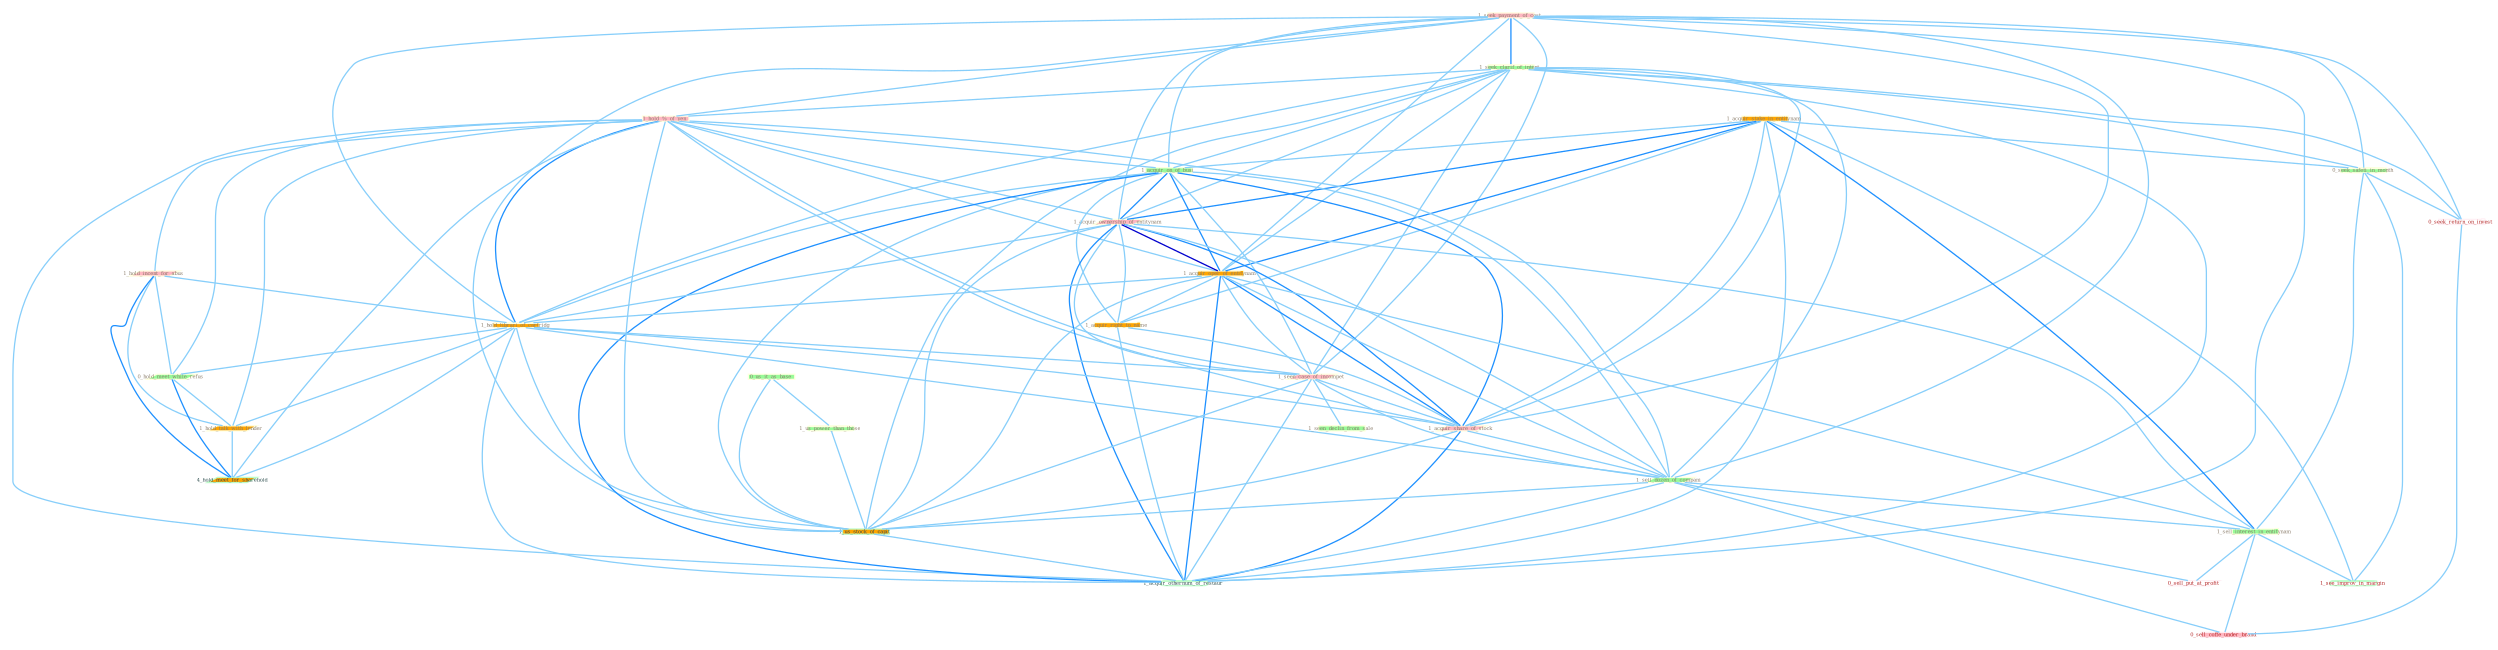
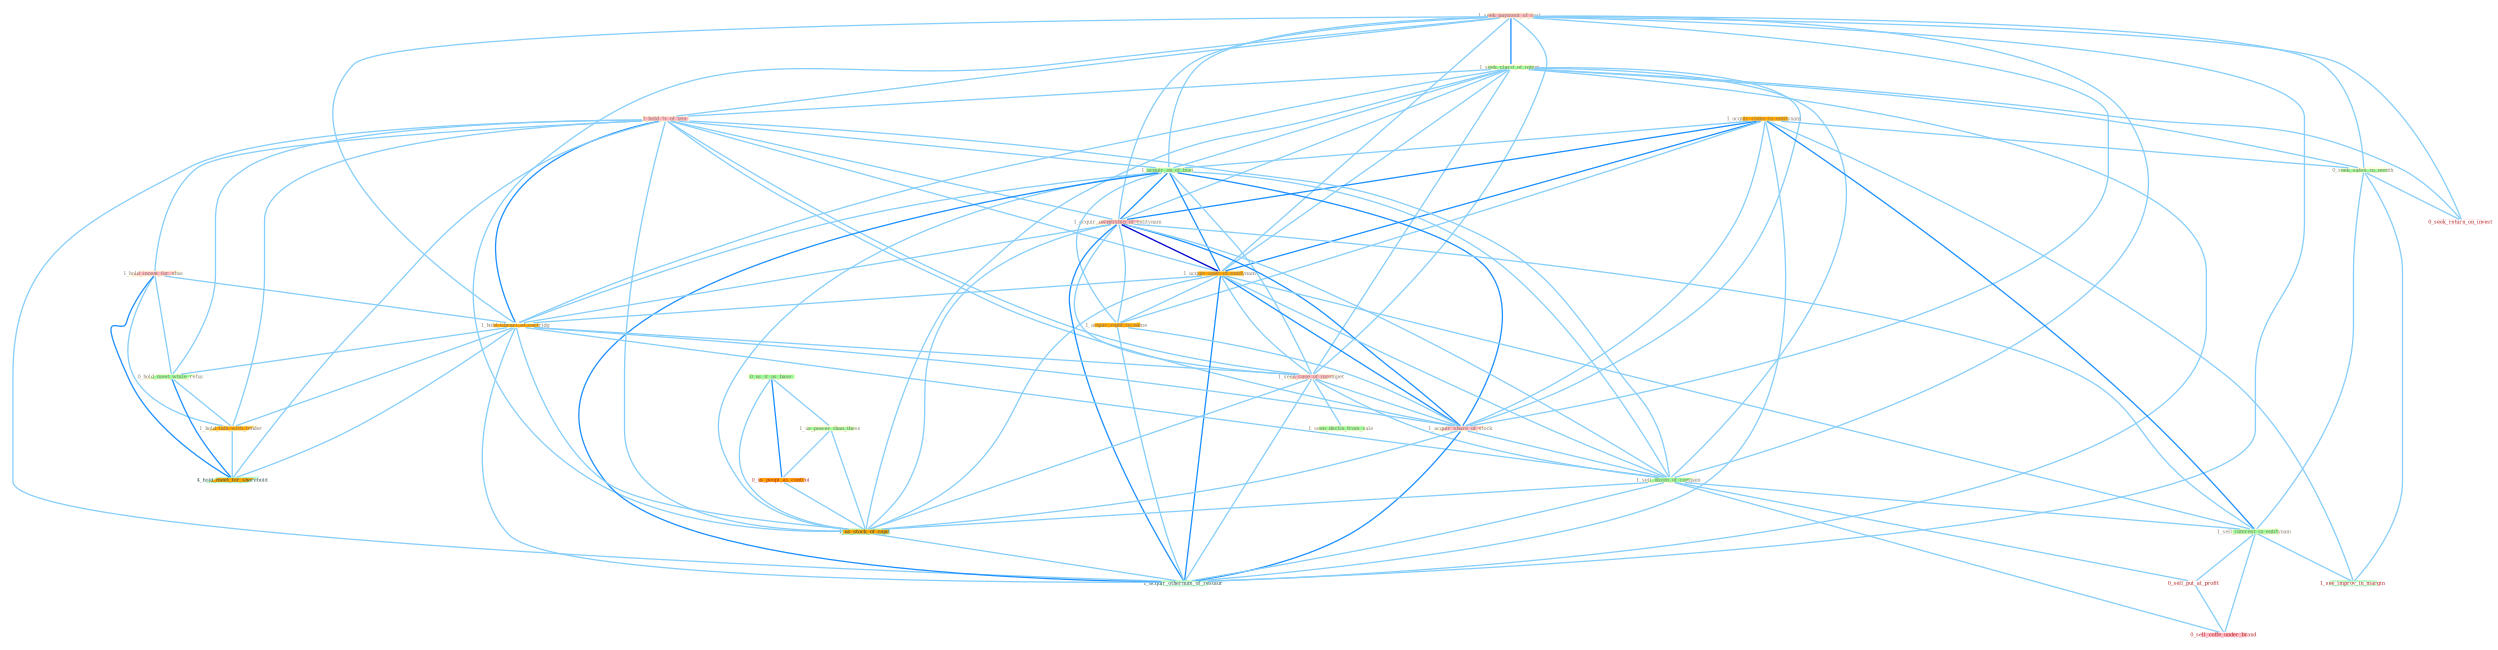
  graph {
    node [color="#ffffe0" fillcolor=palegreen fixedsize=true fontcolor="#8b7d6b" fontsize=4 shape=box style=filled]
    edge [color="#87cefa" w=1]
    "1_seek_payment_of_cost " [fillcolor=lightpink height=.06 width=.5]
    "1_seek_clarif_of_intent " [height=.06 shape=cylinder width=.5]
    "1_acquir_stake_in_entitynam " [fillcolor=orange height=.06 width=.5]
    "1_hold_%_of_yen " [fillcolor=lightpink height=.06 width=.5]
    "1_acquir_on_of_busi " [height=.06 width=.5]
    "0_us_it_as_base " [height=.06 width=.5]
    "0_seek_safeti_in_month " [height=.06 shape=cylinder width=.5]
    "1_acquir_ownership_of_entitynam " [fillcolor=lightpink height=.06 shape=parallelogram width=.5]
    "1_acquir_oper_of_entitynam " [fillcolor=orange height=.06 shape=folder width=.5]
    "1_acquir_right_to_name " [fillcolor=orange height=.06 shape=folder width=.5]
    "1_hold_incent_for_abus " [fillcolor=lightpink height=.06 shape=parallelogram width=.5]
    "1_hold_librari_of_cartridg " [fillcolor=orange height=.06 shape=cylinder width=.5]
    "0_hold_meet_while_refus " [height=.06 shape=parallelogram width=.5]
    "1_seen_case_of_incompet " [fillcolor=lightpink height=.06 shape=parallelogram width=.5]
    "1_us_power_than_those " [height=.06 shape=cylinder width=.5]
    "1_acquir_share_of_stock " [fillcolor=lightpink height=.06 shape=parallelogram width=.5]
    "1_hold_talk_with_lender " [fillcolor=orange height=.06 shape=parallelogram width=.5]
    "1_seen_declin_from_sale " [height=.06 width=.5]
    "1_sell_dozen_of_compani " [height=.06 shape=parallelogram width=.5]
    "1_sell_interest_in_entitynam " [height=.06 shape=folder width=.5]
+   "0_us_peopl_as_control " [color="#fff0f5" fillcolor=orange fontcolor="#b22222" height=.06 width=.5]
    "0_sell_put_at_profit " [color="#fff0f5" fillcolor=white fontcolor="#b22222" height=.06 shape=parallelogram width=.5]
    "0_seek_return_on_invest " [color="#fff0f5" fillcolor=white fontcolor="#b22222" height=.06 shape=folder width=.5]
    "0_sell_coffe_under_brand " [color="#fff0f5" fillcolor=lightpink fontcolor="#b22222" height=.06 width=.5]
    "1_us_stock_of_capit " [color="#BDFCC9" fillcolor=orange fontcolor="#2f4f4f" height=.06 width=.5]
    "1_acquir_othernum_of_restaur " [color="#BDFCC9" fillcolor=white fontcolor="#2f4f4f" height=.06 shape=cylinder width=.5]
    "1_see_improv_in_margin " [color="#BDFCC9" fillcolor=white fontcolor="#b22222" height=.06 shape=cylinder width=.5]
    n28 [color="#BDFCC9" fillcolor=orange fontcolor="#2f4f4f" height=.06 label="4_hold_meet_for_sharehold" shape=parallelogram width=.5]
    subgraph sub_1 {
      "1_seek_payment_of_cost "
      "1_seek_clarif_of_intent "
      "1_acquir_stake_in_entitynam "
      "1_hold_%_of_yen "
      "1_acquir_on_of_busi "
      "0_us_it_as_base "
      "0_seek_safeti_in_month "
      "1_acquir_ownership_of_entitynam "
      "1_acquir_oper_of_entitynam "
      "1_acquir_right_to_name "
      "1_hold_incent_for_abus "
      "1_hold_librari_of_cartridg "
      "0_hold_meet_while_refus "
      "1_seen_case_of_incompet "
      "1_us_power_than_those "
      "1_acquir_share_of_stock "
      "1_hold_talk_with_lender "
      "1_seen_declin_from_sale "
      "1_sell_dozen_of_compani "
      "1_sell_interest_in_entitynam "
    }
    subgraph sub_2 {
+     "0_us_peopl_as_control "
      "0_sell_put_at_profit "
      "0_seek_return_on_invest "
      "0_sell_coffe_under_brand "
    }
    "1_seek_payment_of_cost " -- "1_seek_clarif_of_intent " [color="#1e90ff" w=2]
    "1_seek_payment_of_cost " -- "1_hold_%_of_yen "
    "1_seek_payment_of_cost " -- "1_acquir_on_of_busi "
    "1_seek_payment_of_cost " -- "0_seek_safeti_in_month "
    "1_seek_payment_of_cost " -- "1_acquir_ownership_of_entitynam "
    "1_seek_payment_of_cost " -- "1_acquir_oper_of_entitynam "
    "1_seek_payment_of_cost " -- "1_hold_librari_of_cartridg "
    "1_seek_payment_of_cost " -- "1_seen_case_of_incompet "
    "1_seek_payment_of_cost " -- "1_acquir_share_of_stock "
    "1_seek_payment_of_cost " -- "1_sell_dozen_of_compani "
    "1_seek_payment_of_cost " -- "0_seek_return_on_invest "
    "1_seek_payment_of_cost " -- "1_us_stock_of_capit "
    "1_seek_payment_of_cost " -- "1_acquir_othernum_of_restaur "
    "1_seek_clarif_of_intent " -- "1_hold_%_of_yen "
    "1_seek_clarif_of_intent " -- "1_acquir_on_of_busi "
    "1_seek_clarif_of_intent " -- "0_seek_safeti_in_month "
    "1_seek_clarif_of_intent " -- "1_acquir_ownership_of_entitynam "
    "1_seek_clarif_of_intent " -- "1_acquir_oper_of_entitynam "
    "1_seek_clarif_of_intent " -- "1_hold_librari_of_cartridg "
    "1_seek_clarif_of_intent " -- "1_seen_case_of_incompet "
    "1_seek_clarif_of_intent " -- "1_acquir_share_of_stock "
    "1_seek_clarif_of_intent " -- "1_sell_dozen_of_compani "
    "1_seek_clarif_of_intent " -- "0_seek_return_on_invest "
    "1_seek_clarif_of_intent " -- "1_us_stock_of_capit "
    "1_seek_clarif_of_intent " -- "1_acquir_othernum_of_restaur "
    "1_acquir_stake_in_entitynam " -- "1_acquir_on_of_busi "
    "1_acquir_stake_in_entitynam " -- "0_seek_safeti_in_month "
    "1_acquir_stake_in_entitynam " -- "1_acquir_ownership_of_entitynam " [color="#1e90ff" w=2]
    "1_acquir_stake_in_entitynam " -- "1_acquir_oper_of_entitynam " [color="#1e90ff" w=2]
    "1_acquir_stake_in_entitynam " -- "1_acquir_right_to_name "
    "1_acquir_stake_in_entitynam " -- "1_acquir_share_of_stock "
    "1_acquir_stake_in_entitynam " -- "1_sell_interest_in_entitynam " [color="#1e90ff" w=2]
    "1_acquir_stake_in_entitynam " -- "1_acquir_othernum_of_restaur "
    "1_acquir_stake_in_entitynam " -- "1_see_improv_in_margin "
    "1_hold_%_of_yen " -- "1_acquir_on_of_busi "
    "1_hold_%_of_yen " -- "1_acquir_ownership_of_entitynam "
    "1_hold_%_of_yen " -- "1_acquir_oper_of_entitynam "
    "1_hold_%_of_yen " -- "1_hold_incent_for_abus "
    "1_hold_%_of_yen " -- "1_hold_librari_of_cartridg " [color="#1e90ff" w=2]
    "1_hold_%_of_yen " -- "0_hold_meet_while_refus "
    "1_hold_%_of_yen " -- "1_seen_case_of_incompet "
    "1_hold_%_of_yen " -- "1_acquir_share_of_stock "
    "1_hold_%_of_yen " -- "1_hold_talk_with_lender "
    "1_hold_%_of_yen " -- "1_sell_dozen_of_compani "
    "1_hold_%_of_yen " -- "1_us_stock_of_capit "
    "1_hold_%_of_yen " -- "1_acquir_othernum_of_restaur "
    "1_hold_%_of_yen " -- n28
    "1_acquir_on_of_busi " -- "1_acquir_ownership_of_entitynam " [color="#1e90ff" w=2]
    "1_acquir_on_of_busi " -- "1_acquir_oper_of_entitynam " [color="#1e90ff" w=2]
    "1_acquir_on_of_busi " -- "1_acquir_right_to_name "
    "1_acquir_on_of_busi " -- "1_hold_librari_of_cartridg "
    "1_acquir_on_of_busi " -- "1_seen_case_of_incompet "
    "1_acquir_on_of_busi " -- "1_acquir_share_of_stock " [color="#1e90ff" w=2]
    "1_acquir_on_of_busi " -- "1_sell_dozen_of_compani "
    "1_acquir_on_of_busi " -- "1_us_stock_of_capit "
    "1_acquir_on_of_busi " -- "1_acquir_othernum_of_restaur " [color="#1e90ff" w=2]
    "0_us_it_as_base " -- "1_us_power_than_those "
+   "0_us_it_as_base " -- "0_us_peopl_as_control " [color="#1e90ff" w=2]
    "0_us_it_as_base " -- "1_us_stock_of_capit "
    "0_seek_safeti_in_month " -- "1_sell_interest_in_entitynam "
    "0_seek_safeti_in_month " -- "0_seek_return_on_invest "
    "0_seek_safeti_in_month " -- "1_see_improv_in_margin "
    "1_acquir_ownership_of_entitynam " -- "1_acquir_oper_of_entitynam " [color="#0000cd" w=3]
    "1_acquir_ownership_of_entitynam " -- "1_acquir_right_to_name "
    "1_acquir_ownership_of_entitynam " -- "1_hold_librari_of_cartridg "
    "1_acquir_ownership_of_entitynam " -- "1_seen_case_of_incompet "
    "1_acquir_ownership_of_entitynam " -- "1_acquir_share_of_stock " [color="#1e90ff" w=2]
    "1_acquir_ownership_of_entitynam " -- "1_sell_dozen_of_compani "
    "1_acquir_ownership_of_entitynam " -- "1_sell_interest_in_entitynam "
    "1_acquir_ownership_of_entitynam " -- "1_us_stock_of_capit "
    "1_acquir_ownership_of_entitynam " -- "1_acquir_othernum_of_restaur " [color="#1e90ff" w=2]
    "1_acquir_oper_of_entitynam " -- "1_acquir_right_to_name "
    "1_acquir_oper_of_entitynam " -- "1_hold_librari_of_cartridg "
    "1_acquir_oper_of_entitynam " -- "1_seen_case_of_incompet "
    "1_acquir_oper_of_entitynam " -- "1_acquir_share_of_stock " [color="#1e90ff" w=2]
    "1_acquir_oper_of_entitynam " -- "1_sell_dozen_of_compani "
    "1_acquir_oper_of_entitynam " -- "1_sell_interest_in_entitynam "
    "1_acquir_oper_of_entitynam " -- "1_us_stock_of_capit "
    "1_acquir_oper_of_entitynam " -- "1_acquir_othernum_of_restaur " [color="#1e90ff" w=2]
    "1_acquir_right_to_name " -- "1_acquir_share_of_stock "
    "1_acquir_right_to_name " -- "1_acquir_othernum_of_restaur "
    "1_hold_incent_for_abus " -- "1_hold_librari_of_cartridg "
    "1_hold_incent_for_abus " -- "0_hold_meet_while_refus "
    "1_hold_incent_for_abus " -- "1_hold_talk_with_lender "
    "1_hold_incent_for_abus " -- n28 [color="#1e90ff" w=2]
    "1_hold_librari_of_cartridg " -- "0_hold_meet_while_refus "
    "1_hold_librari_of_cartridg " -- "1_seen_case_of_incompet "
    "1_hold_librari_of_cartridg " -- "1_acquir_share_of_stock "
    "1_hold_librari_of_cartridg " -- "1_hold_talk_with_lender "
    "1_hold_librari_of_cartridg " -- "1_sell_dozen_of_compani "
    "1_hold_librari_of_cartridg " -- "1_us_stock_of_capit "
    "1_hold_librari_of_cartridg " -- "1_acquir_othernum_of_restaur "
    "1_hold_librari_of_cartridg " -- n28
    "0_hold_meet_while_refus " -- "1_hold_talk_with_lender "
    "0_hold_meet_while_refus " -- n28 [color="#1e90ff" w=2]
    "1_seen_case_of_incompet " -- "1_acquir_share_of_stock "
    "1_seen_case_of_incompet " -- "1_seen_declin_from_sale "
    "1_seen_case_of_incompet " -- "1_sell_dozen_of_compani "
    "1_seen_case_of_incompet " -- "1_us_stock_of_capit "
    "1_seen_case_of_incompet " -- "1_acquir_othernum_of_restaur "
+   "1_us_power_than_those " -- "0_us_peopl_as_control "
    "1_us_power_than_those " -- "1_us_stock_of_capit "
    "1_acquir_share_of_stock " -- "1_sell_dozen_of_compani "
    "1_acquir_share_of_stock " -- "1_us_stock_of_capit "
    "1_acquir_share_of_stock " -- "1_acquir_othernum_of_restaur " [color="#1e90ff" w=2]
    "1_hold_talk_with_lender " -- n28
    "1_sell_dozen_of_compani " -- "1_sell_interest_in_entitynam "
    "1_sell_dozen_of_compani " -- "0_sell_put_at_profit "
    "1_sell_dozen_of_compani " -- "0_sell_coffe_under_brand "
    "1_sell_dozen_of_compani " -- "1_us_stock_of_capit "
    "1_sell_dozen_of_compani " -- "1_acquir_othernum_of_restaur "
    "1_sell_interest_in_entitynam " -- "0_sell_put_at_profit "
    "1_sell_interest_in_entitynam " -- "0_sell_coffe_under_brand "
    "1_sell_interest_in_entitynam " -- "1_see_improv_in_margin "
-   "0_seek_return_on_invest " -- "0_sell_coffe_under_brand "
+   "0_us_peopl_as_control " -- "1_us_stock_of_capit "
+   "0_sell_put_at_profit " -- "0_sell_coffe_under_brand "
    "1_us_stock_of_capit " -- "1_acquir_othernum_of_restaur "
  }
